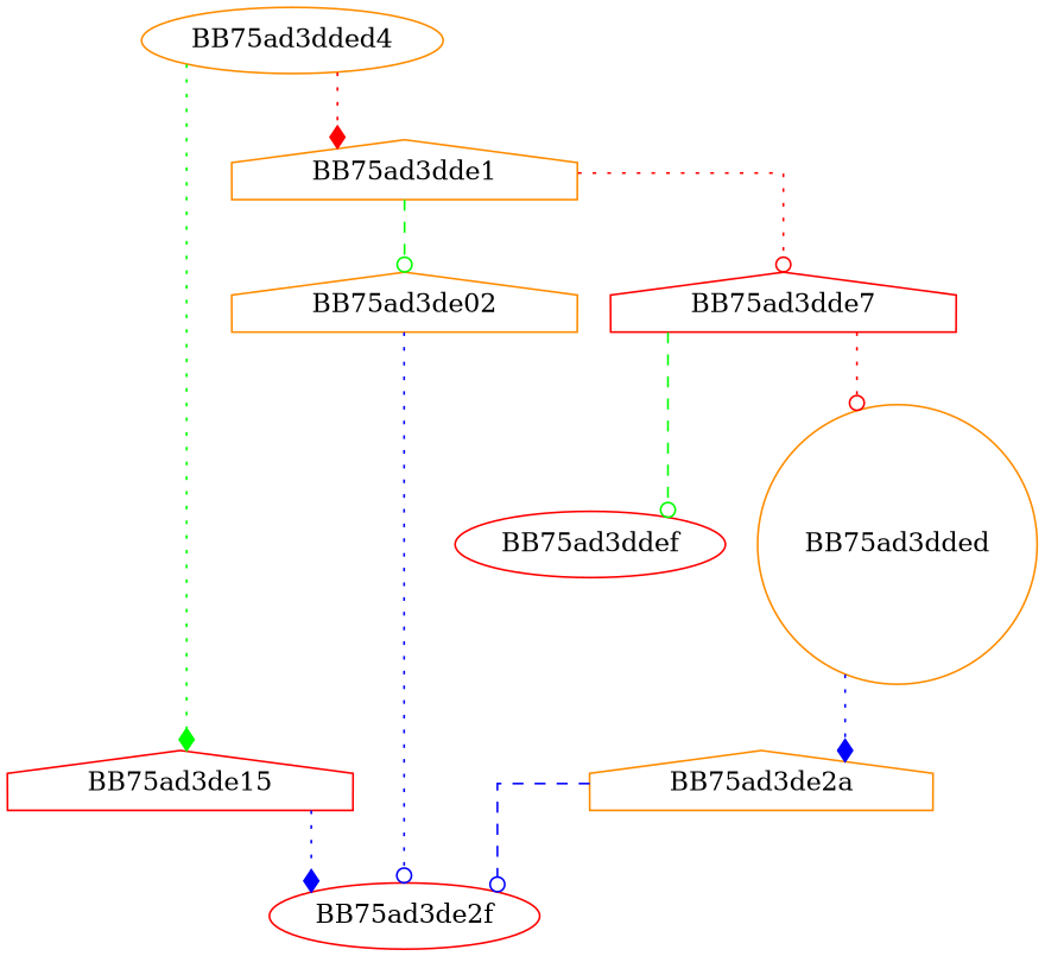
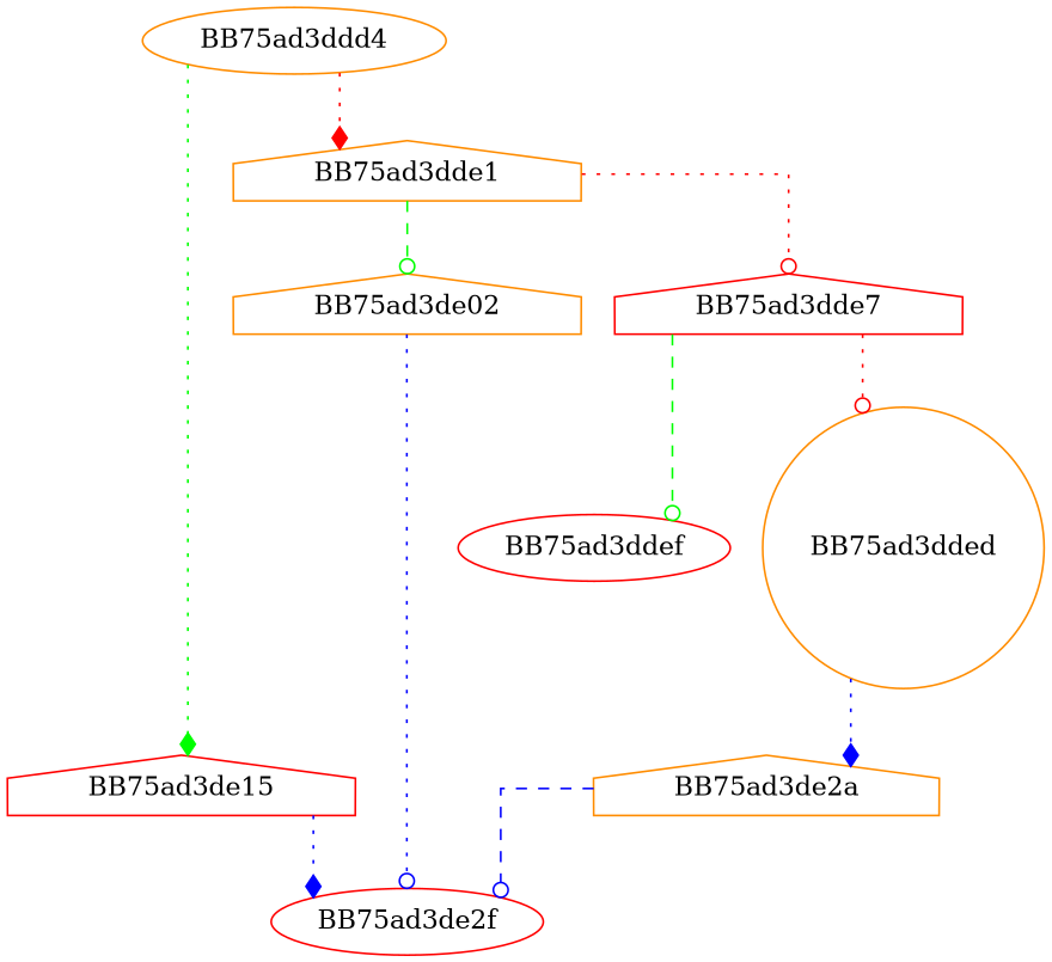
  digraph {
    splines=ortho
    node [color=darkorange shape=house]
    edge [arrowhead=odot color=blue style=dotted]
-   BB75ad3ddd4 [shape=ellipse label=BB75ad3dded4]
+   BB75ad3ddd4 [shape=ellipse]
    BB75ad3de15 [color=red]
    BB75ad3dde1
    BB75ad3de2f [color=red shape=ellipse]
    BB75ad3de02
    BB75ad3dde7 [color=red]
    BB75ad3ddef [color=red shape=ellipse]
    BB75ad3dded [shape=circle]
    BB75ad3de2a
    BB75ad3ddd4 -> BB75ad3de15 [arrowhead=diamond color=green]
    BB75ad3ddd4 -> BB75ad3dde1 [arrowhead=diamond color=red]
    BB75ad3de15 -> BB75ad3de2f [arrowhead=diamond]
    BB75ad3dde1 -> BB75ad3de02 [color=green style=dashed]
    BB75ad3dde1 -> BB75ad3dde7 [color=red]
    BB75ad3de02 -> BB75ad3de2f
    BB75ad3dde7 -> BB75ad3ddef [color=green style=dashed]
    BB75ad3dde7 -> BB75ad3dded [color=red]
    BB75ad3dded -> BB75ad3de2a [arrowhead=diamond]
    BB75ad3de2a -> BB75ad3de2f [style=dashed]
  }
